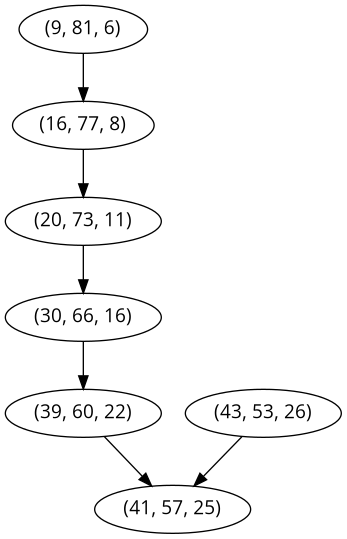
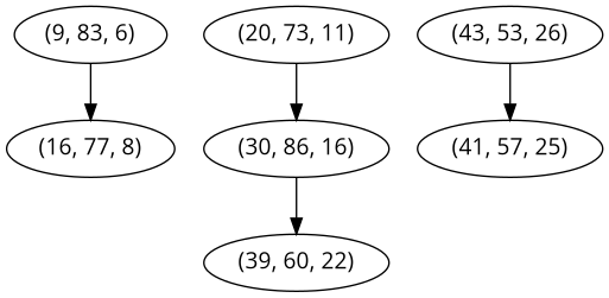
  digraph {
    fontname="Open Sans"
    node [fontname="Open Sans"]
    edge [fontname="Open Sans"]
-   "(9, 81, 6)"
+   "(9, 81, 6)" [label="(9, 83, 6)"]
    "(16, 77, 8)"
    "(20, 73, 11)"
-   "(30, 66, 16)"
+   "(30, 66, 16)" [label="(30, 86, 16)"]
    n5 [label="(39, 60, 22)"]
    "(41, 57, 25)"
    "(43, 53, 26)"
    "(9, 81, 6)" -> "(16, 77, 8)"
-   "(16, 77, 8)" -> "(20, 73, 11)"
    "(20, 73, 11)" -> "(30, 66, 16)"
    "(30, 66, 16)" -> n5
-   n5 -> "(41, 57, 25)"
    "(43, 53, 26)" -> "(41, 57, 25)"
  }
